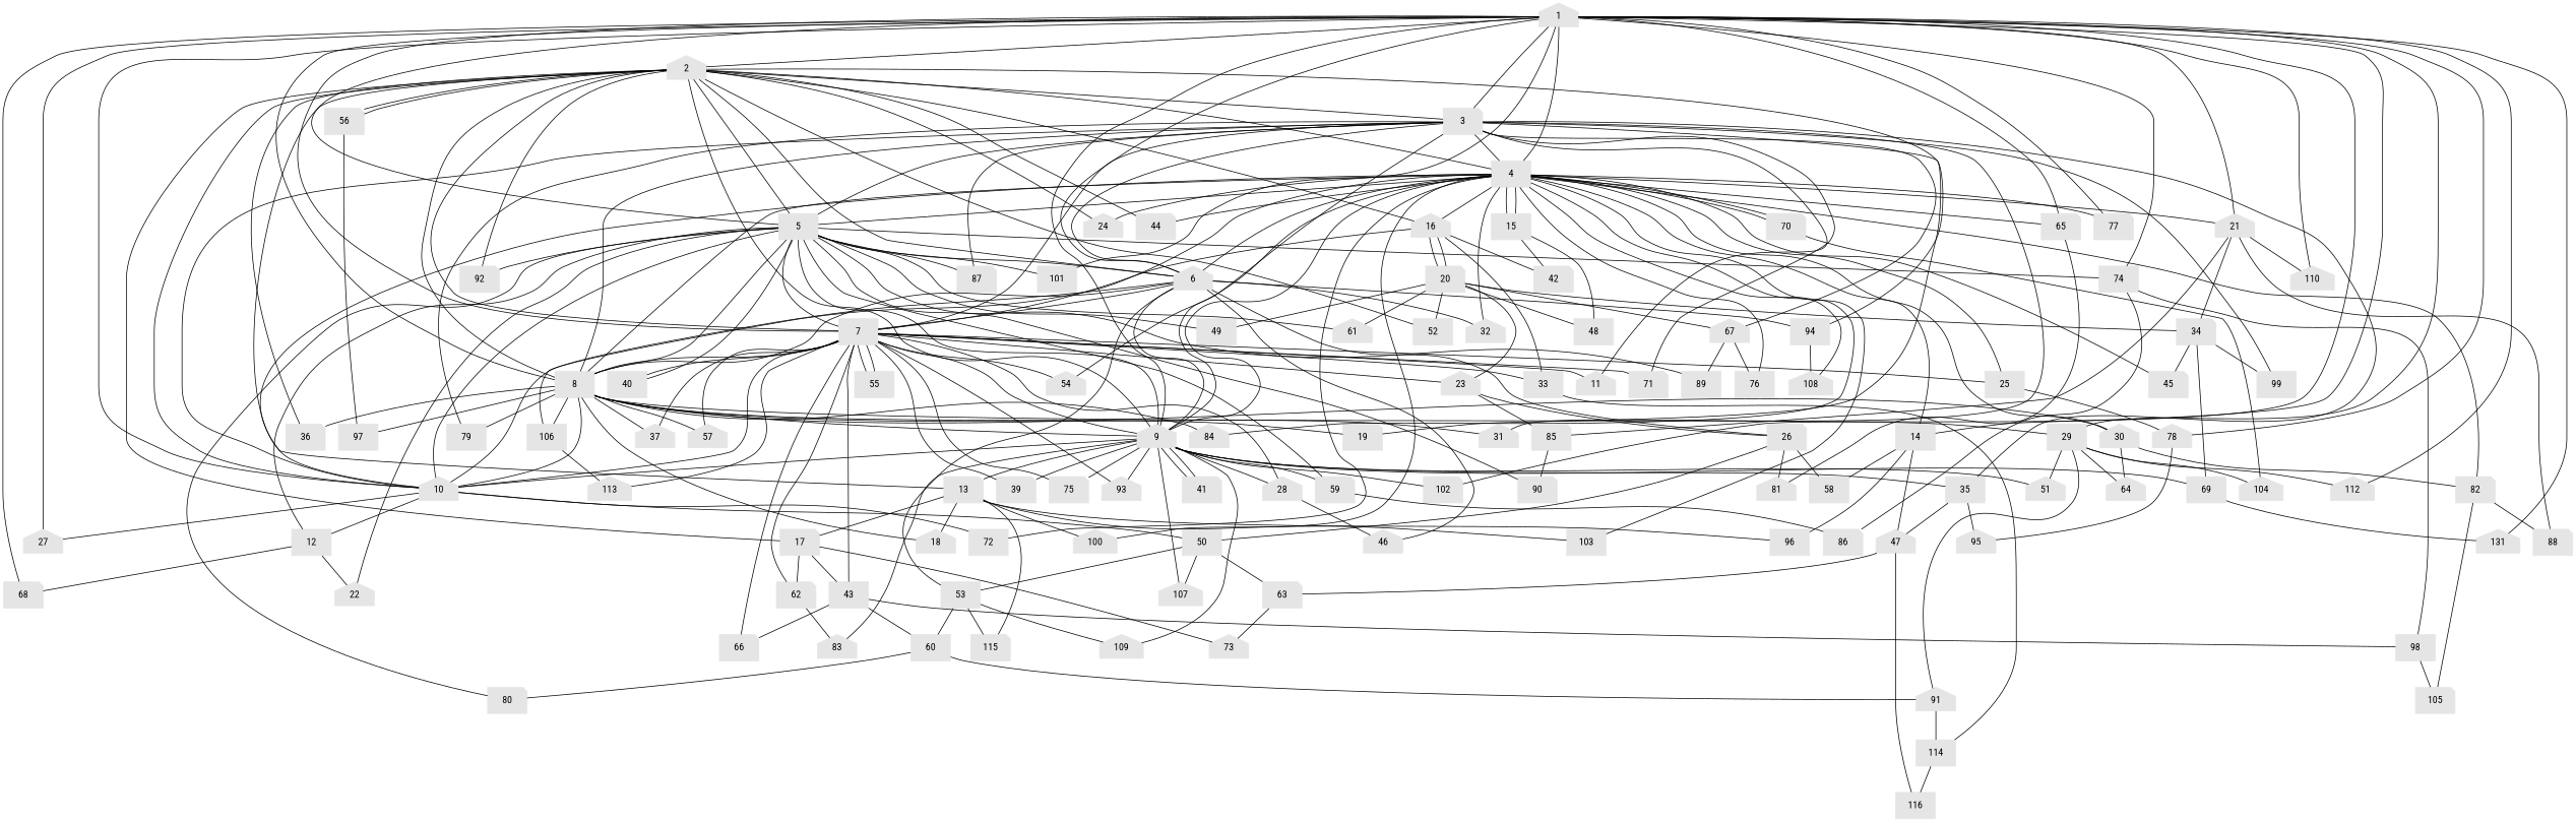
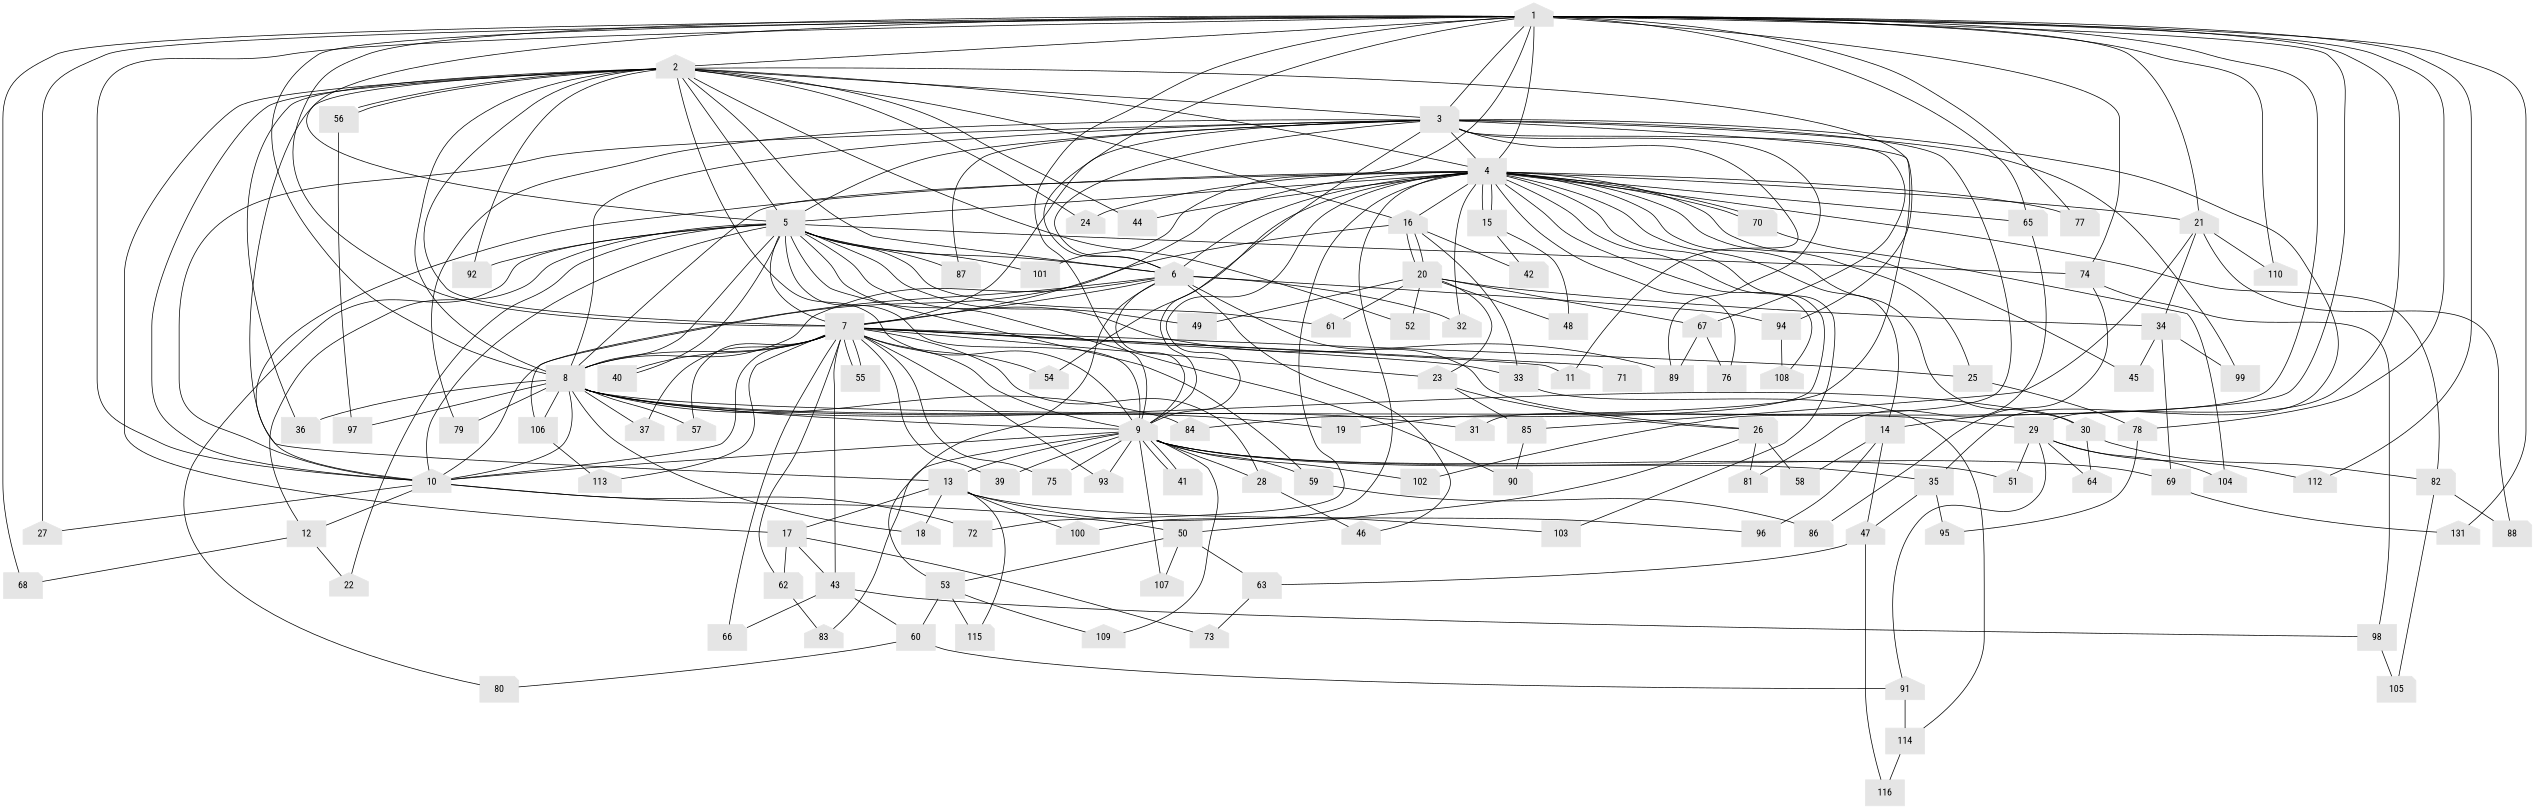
  graph {
    fontname="Roboto Condensed"
    node [color=gray90 fontname="Roboto Condensed" shape=house style=filled]
    edge [fontname="Roboto Condensed"]
    1
    2
    3 [shape=note]
    4 [shape=box]
    5 [shape=box]
    6
    7 [shape=box]
    8 [shape=box]
    9
    10
    14 [shape=box]
    21
    27
    29 [shape=box]
    65 [shape=note]
    68 [shape=note]
    74 [shape=box]
    77 [shape=note]
    78
    101 [shape=box]
    102 [shape=note]
    110
    n23 [label=131]
    112
    13 [shape=note]
    16
    17 [shape=note]
    24
    36 [shape=note]
    44 [shape=note]
    52 [shape=box]
    56 [shape=note]
    92 [shape=note]
    94 [shape=box]
    11
    19 [shape=note]
    31
    35 [shape=box]
    67
    71 [shape=note]
    79 [shape=box]
    87 [shape=note]
    99 [shape=box]
    15 [shape=box]
    25 [shape=box]
    30
    32
    45 [shape=note]
    54
    70 [shape=note]
    72 [shape=box]
    76 [shape=box]
    82 [shape=note]
    84
    100
    103 [shape=box]
    108
    12 [shape=box]
    22
    40 [shape=box]
    49 [shape=box]
    59 [shape=note]
    61
    80 [shape=note]
    89 [shape=box]
    90 [shape=note]
    26 [shape=note]
    46
    53 [shape=box]
    23
    28
    33 [shape=box]
    37
    39 [shape=note]
    43 [shape=box]
    55 [shape=box]
    57
    62 [shape=note]
    66 [shape=note]
    75 [shape=note]
    93
    113
    18
    97 [shape=box]
    106 [shape=box]
    41 [shape=note]
    51
    69 [shape=box]
    83
    107
    109
    50 [shape=box]
    96 [shape=box]
    47
    58 [shape=box]
    34 [shape=note]
    85 [shape=note]
    88 [shape=note]
    64
    91
    104
    81
    98 [shape=box]
    86 [shape=note]
    95
    115 [shape=note]
    42 [shape=note]
    20 [shape=note]
    73
    48 [shape=box]
    105 [shape=note]
    60 [shape=box]
    114 [shape=box]
    63 [shape=note]
    116 [shape=box]
    1 -- 2
    1 -- 3
    1 -- 4
    1 -- 5
    1 -- 6
    1 -- 7
    1 -- 8
    1 -- 9
    1 -- 10
    1 -- 14
    1 -- 21
    1 -- 27
    1 -- 29
    1 -- 65
    1 -- 68
    1 -- 74
    1 -- 77
    1 -- 78
    1 -- 101
    1 -- 102
    1 -- 110
    1 -- n23
    1 -- 112
    2 -- 3
    2 -- 4
    2 -- 5
    2 -- 6
    2 -- 7
    2 -- 8
    2 -- 9
    2 -- 10
    2 -- 13
    2 -- 16
    2 -- 17
    2 -- 24
    2 -- 36
    2 -- 44
    2 -- 52
    2 -- 56
    2 -- 56
    2 -- 92
    2 -- 94
    3 -- 4
    3 -- 5
    3 -- 6
    3 -- 7
    3 -- 8
    3 -- 9
    3 -- 10
    3 -- 11
    3 -- 19
    3 -- 31
    3 -- 35
    3 -- 67
-   3 -- 71
+   3 -- 89
    3 -- 79
    3 -- 87
    3 -- 99
    4 -- 5
    4 -- 6
    4 -- 7
    4 -- 8
    4 -- 9
    4 -- 10
    4 -- 14
    4 -- 21
    4 -- 65
    4 -- 77
    4 -- 16
    4 -- 24
    4 -- 44
    4 -- 15
    4 -- 15
    4 -- 25
    4 -- 30
    4 -- 32
    4 -- 45
    4 -- 54
    4 -- 70
    4 -- 70
    4 -- 72
    4 -- 76
    4 -- 82
    4 -- 84
    4 -- 100
    4 -- 103
    4 -- 108
    5 -- 6
    5 -- 7
    5 -- 8
    5 -- 9
    5 -- 10
    5 -- 74
    5 -- 101
    5 -- 92
    5 -- 87
    5 -- 12
    5 -- 22
    5 -- 40
    5 -- 49
    5 -- 59
    5 -- 61
    5 -- 80
    5 -- 89
    5 -- 90
    6 -- 7
    6 -- 8
    6 -- 9
    6 -- 10
    6 -- 94
    6 -- 32
    6 -- 26
    6 -- 46
    6 -- 53
    7 -- 8
    7 -- 9
    7 -- 10
    7 -- 11
    7 -- 71
    7 -- 25
    7 -- 54
    7 -- 40
    7 -- 23
    7 -- 28
    7 -- 33
    7 -- 37
    7 -- 39
    7 -- 43
    7 -- 55
    7 -- 55
    7 -- 57
    7 -- 62
    7 -- 66
    7 -- 75
    7 -- 93
    7 -- 113
    8 -- 9
    8 -- 10
    8 -- 29
    8 -- 36
    8 -- 19
    8 -- 31
    8 -- 79
    8 -- 30
    8 -- 84
    8 -- 37
    8 -- 57
    8 -- 18
    8 -- 97
    8 -- 106
    9 -- 10
    9 -- 102
    9 -- 13
    9 -- 35
    9 -- 59
    9 -- 28
    9 -- 39
    9 -- 75
    9 -- 93
    9 -- 41
    9 -- 41
    9 -- 51
    9 -- 69
    9 -- 83
    9 -- 107
    9 -- 109
    10 -- 27
    10 -- 72
    10 -- 12
    10 -- 50
    14 -- 96
    14 -- 47
    14 -- 58
    21 -- 110
    21 -- 34
    21 -- 85
    21 -- 88
    29 -- 112
    29 -- 51
    29 -- 64
    29 -- 91
    29 -- 104
    65 -- 81
    74 -- 98
    74 -- 86
    78 -- 95
    13 -- 17
    13 -- 100
    13 -- 103
    13 -- 18
    13 -- 96
    13 -- 115
    16 -- 33
    16 -- 106
    16 -- 42
    16 -- 20
    16 -- 20
    17 -- 43
    17 -- 62
    17 -- 73
    56 -- 97
    94 -- 108
    35 -- 47
    35 -- 95
    67 -- 76
    67 -- 89
    15 -- 42
    15 -- 48
    25 -- 78
    30 -- 82
    30 -- 64
    70 -- 104
    82 -- 88
    82 -- 105
    12 -- 68
    12 -- 22
    59 -- 86
    26 -- 50
    26 -- 58
    26 -- 81
    53 -- 109
    53 -- 115
    53 -- 60
    23 -- 26
    23 -- 85
    28 -- 46
    33 -- 114
    43 -- 66
    43 -- 98
    43 -- 60
    62 -- 83
    106 -- 113
    69 -- n23
    50 -- 53
    50 -- 107
    50 -- 63
    47 -- 63
    47 -- 116
    34 -- 99
    34 -- 45
    34 -- 69
    85 -- 90
    91 -- 114
    98 -- 105
    20 -- 52
    20 -- 67
    20 -- 49
    20 -- 61
    20 -- 23
    20 -- 34
    20 -- 48
    60 -- 80
    60 -- 91
    114 -- 116
    63 -- 73
  }
